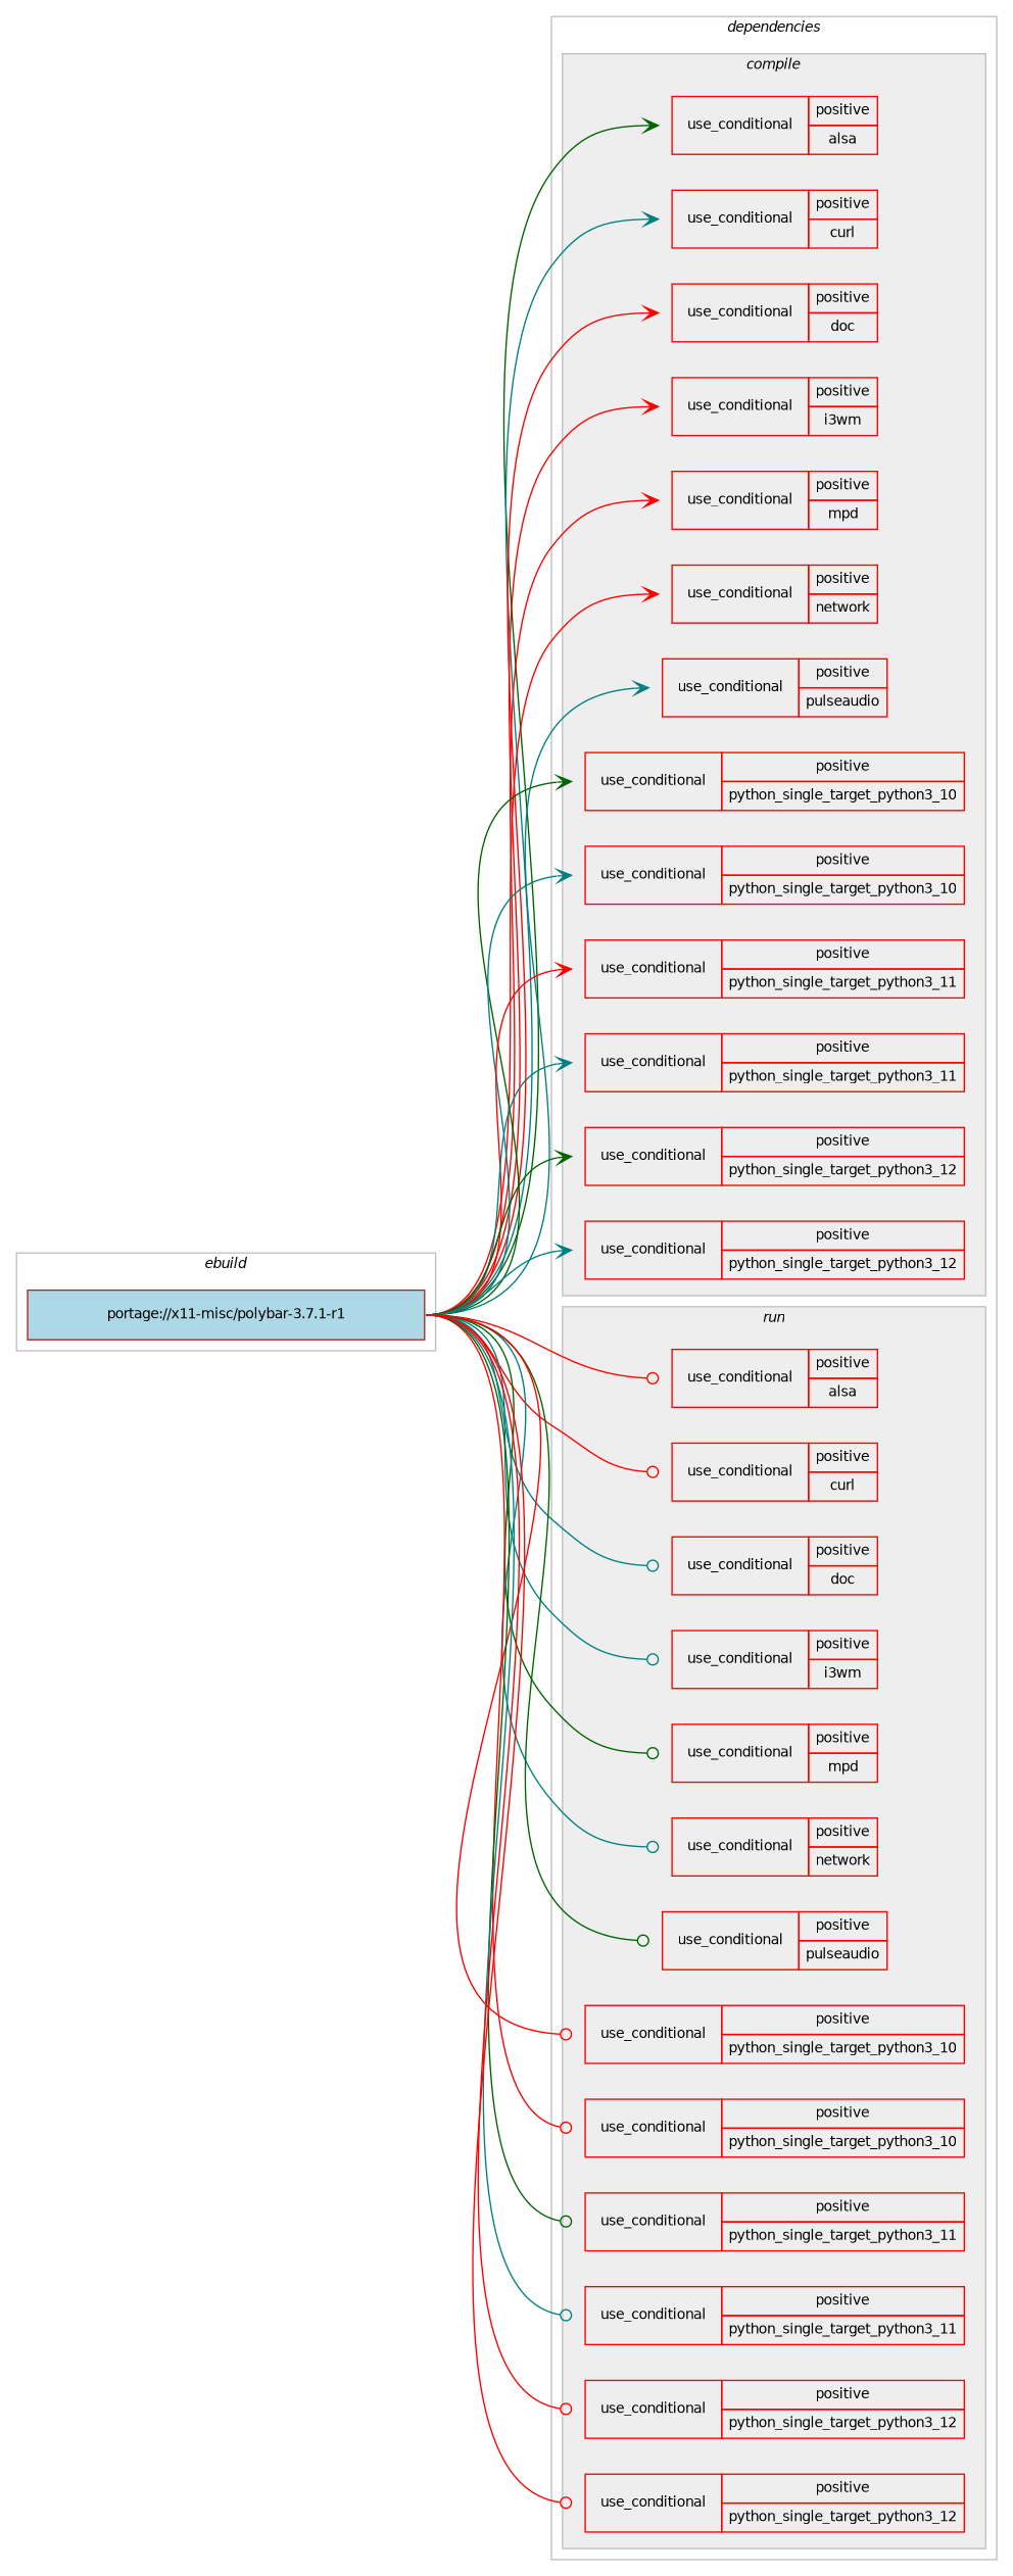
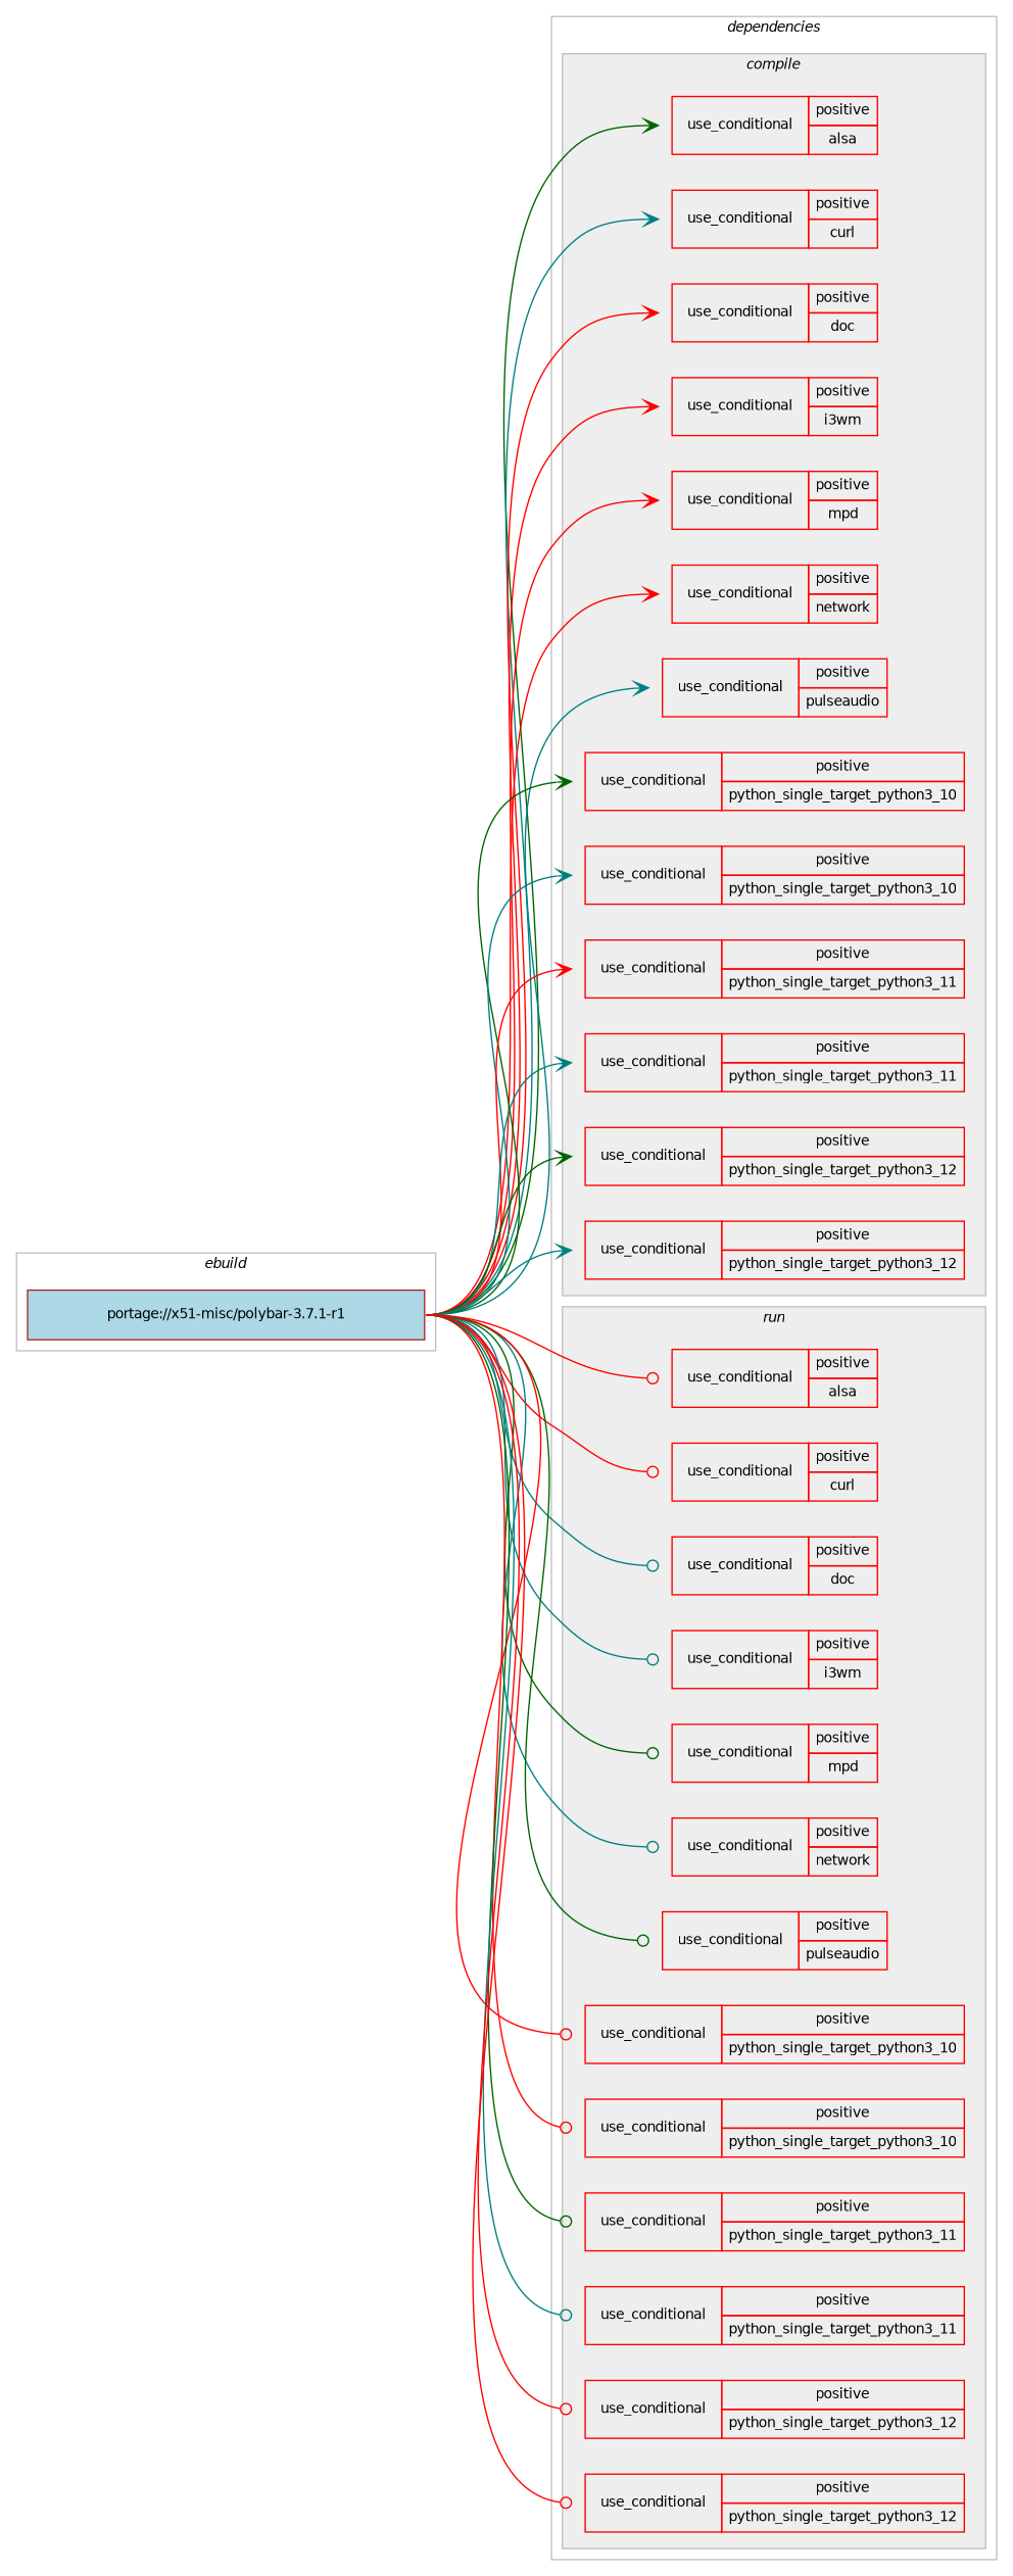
  digraph {
    compound=true
    concentrate=true
    fontname=Helvetica
    fontsize=10
    newrank=true
    rankdir=LR
    ranksep=1.5
    node [color=red fontname=Helvetica fontsize=10 shape=none]
    edge [arrowhead=vee headport=w style=solid tailport=e weight=20 color=red]
-   n1 [color=brown label="portage://x11-misc/polybar-3.7.1-r1" width=4 style=filled fillcolor=lightblue shape=box]
+   n1 [color=brown label="portage://x51-misc/polybar-3.7.1-r1" width=4 style=filled fillcolor=lightblue shape=box]
    n2 [label=<<TABLE BORDER="0" CELLBORDER="1" CELLSPACING="0" CELLPADDING="4"><TR><TD ROWSPAN="3" CELLPADDING="10">use_conditional</TD></TR><TR><TD>positive</TD></TR><TR><TD>alsa</TD></TR></TABLE>>]
    n3 [label=<<TABLE BORDER="0" CELLBORDER="1" CELLSPACING="0" CELLPADDING="4"><TR><TD ROWSPAN="3" CELLPADDING="10">use_conditional</TD></TR><TR><TD>positive</TD></TR><TR><TD>curl</TD></TR></TABLE>>]
    n4 [label=<<TABLE BORDER="0" CELLBORDER="1" CELLSPACING="0" CELLPADDING="4"><TR><TD ROWSPAN="3" CELLPADDING="10">use_conditional</TD></TR><TR><TD>positive</TD></TR><TR><TD>doc</TD></TR></TABLE>>]
    n5 [label=<<TABLE BORDER="0" CELLBORDER="1" CELLSPACING="0" CELLPADDING="4"><TR><TD ROWSPAN="3" CELLPADDING="10">use_conditional</TD></TR><TR><TD>positive</TD></TR><TR><TD>i3wm</TD></TR></TABLE>>]
    n6 [label=<<TABLE BORDER="0" CELLBORDER="1" CELLSPACING="0" CELLPADDING="4"><TR><TD ROWSPAN="3" CELLPADDING="10">use_conditional</TD></TR><TR><TD>positive</TD></TR><TR><TD>mpd</TD></TR></TABLE>>]
    n7 [label=<<TABLE BORDER="0" CELLBORDER="1" CELLSPACING="0" CELLPADDING="4"><TR><TD ROWSPAN="3" CELLPADDING="10">use_conditional</TD></TR><TR><TD>positive</TD></TR><TR><TD>network</TD></TR></TABLE>>]
    n8 [label=<<TABLE BORDER="0" CELLBORDER="1" CELLSPACING="0" CELLPADDING="4"><TR><TD ROWSPAN="3" CELLPADDING="10">use_conditional</TD></TR><TR><TD>positive</TD></TR><TR><TD>pulseaudio</TD></TR></TABLE>>]
    n9 [label=<<TABLE BORDER="0" CELLBORDER="1" CELLSPACING="0" CELLPADDING="4"><TR><TD ROWSPAN="3" CELLPADDING="10">use_conditional</TD></TR><TR><TD>positive</TD></TR><TR><TD>python_single_target_python3_10</TD></TR></TABLE>>]
    n10 [label=<<TABLE BORDER="0" CELLBORDER="1" CELLSPACING="0" CELLPADDING="4"><TR><TD ROWSPAN="3" CELLPADDING="10">use_conditional</TD></TR><TR><TD>positive</TD></TR><TR><TD>python_single_target_python3_10</TD></TR></TABLE>>]
    n11 [label=<<TABLE BORDER="0" CELLBORDER="1" CELLSPACING="0" CELLPADDING="4"><TR><TD ROWSPAN="3" CELLPADDING="10">use_conditional</TD></TR><TR><TD>positive</TD></TR><TR><TD>python_single_target_python3_11</TD></TR></TABLE>>]
    n12 [label=<<TABLE BORDER="0" CELLBORDER="1" CELLSPACING="0" CELLPADDING="4"><TR><TD ROWSPAN="3" CELLPADDING="10">use_conditional</TD></TR><TR><TD>positive</TD></TR><TR><TD>python_single_target_python3_11</TD></TR></TABLE>>]
    n13 [label=<<TABLE BORDER="0" CELLBORDER="1" CELLSPACING="0" CELLPADDING="4"><TR><TD ROWSPAN="3" CELLPADDING="10">use_conditional</TD></TR><TR><TD>positive</TD></TR><TR><TD>python_single_target_python3_12</TD></TR></TABLE>>]
    n14 [label=<<TABLE BORDER="0" CELLBORDER="1" CELLSPACING="0" CELLPADDING="4"><TR><TD ROWSPAN="3" CELLPADDING="10">use_conditional</TD></TR><TR><TD>positive</TD></TR><TR><TD>python_single_target_python3_12</TD></TR></TABLE>>]
    n15 [label=<<TABLE BORDER="0" CELLBORDER="1" CELLSPACING="0" CELLPADDING="4"><TR><TD ROWSPAN="3" CELLPADDING="10">use_conditional</TD></TR><TR><TD>positive</TD></TR><TR><TD>alsa</TD></TR></TABLE>>]
    n16 [label=<<TABLE BORDER="0" CELLBORDER="1" CELLSPACING="0" CELLPADDING="4"><TR><TD ROWSPAN="3" CELLPADDING="10">use_conditional</TD></TR><TR><TD>positive</TD></TR><TR><TD>curl</TD></TR></TABLE>>]
    n17 [label=<<TABLE BORDER="0" CELLBORDER="1" CELLSPACING="0" CELLPADDING="4"><TR><TD ROWSPAN="3" CELLPADDING="10">use_conditional</TD></TR><TR><TD>positive</TD></TR><TR><TD>doc</TD></TR></TABLE>>]
    n18 [label=<<TABLE BORDER="0" CELLBORDER="1" CELLSPACING="0" CELLPADDING="4"><TR><TD ROWSPAN="3" CELLPADDING="10">use_conditional</TD></TR><TR><TD>positive</TD></TR><TR><TD>i3wm</TD></TR></TABLE>>]
    n19 [label=<<TABLE BORDER="0" CELLBORDER="1" CELLSPACING="0" CELLPADDING="4"><TR><TD ROWSPAN="3" CELLPADDING="10">use_conditional</TD></TR><TR><TD>positive</TD></TR><TR><TD>mpd</TD></TR></TABLE>>]
    n20 [label=<<TABLE BORDER="0" CELLBORDER="1" CELLSPACING="0" CELLPADDING="4"><TR><TD ROWSPAN="3" CELLPADDING="10">use_conditional</TD></TR><TR><TD>positive</TD></TR><TR><TD>network</TD></TR></TABLE>>]
    n21 [label=<<TABLE BORDER="0" CELLBORDER="1" CELLSPACING="0" CELLPADDING="4"><TR><TD ROWSPAN="3" CELLPADDING="10">use_conditional</TD></TR><TR><TD>positive</TD></TR><TR><TD>pulseaudio</TD></TR></TABLE>>]
    n22 [label=<<TABLE BORDER="0" CELLBORDER="1" CELLSPACING="0" CELLPADDING="4"><TR><TD ROWSPAN="3" CELLPADDING="10">use_conditional</TD></TR><TR><TD>positive</TD></TR><TR><TD>python_single_target_python3_10</TD></TR></TABLE>>]
    n23 [label=<<TABLE BORDER="0" CELLBORDER="1" CELLSPACING="0" CELLPADDING="4"><TR><TD ROWSPAN="3" CELLPADDING="10">use_conditional</TD></TR><TR><TD>positive</TD></TR><TR><TD>python_single_target_python3_10</TD></TR></TABLE>>]
    n24 [label=<<TABLE BORDER="0" CELLBORDER="1" CELLSPACING="0" CELLPADDING="4"><TR><TD ROWSPAN="3" CELLPADDING="10">use_conditional</TD></TR><TR><TD>positive</TD></TR><TR><TD>python_single_target_python3_11</TD></TR></TABLE>>]
    n25 [label=<<TABLE BORDER="0" CELLBORDER="1" CELLSPACING="0" CELLPADDING="4"><TR><TD ROWSPAN="3" CELLPADDING="10">use_conditional</TD></TR><TR><TD>positive</TD></TR><TR><TD>python_single_target_python3_11</TD></TR></TABLE>>]
    n26 [label=<<TABLE BORDER="0" CELLBORDER="1" CELLSPACING="0" CELLPADDING="4"><TR><TD ROWSPAN="3" CELLPADDING="10">use_conditional</TD></TR><TR><TD>positive</TD></TR><TR><TD>python_single_target_python3_12</TD></TR></TABLE>>]
    n27 [label=<<TABLE BORDER="0" CELLBORDER="1" CELLSPACING="0" CELLPADDING="4"><TR><TD ROWSPAN="3" CELLPADDING="10">use_conditional</TD></TR><TR><TD>positive</TD></TR><TR><TD>python_single_target_python3_12</TD></TR></TABLE>>]
    subgraph cluster_1 {
      color=gray
      label=<<i>ebuild</i>>
      rank=same
      n1
    }
    subgraph cluster_2 {
      color=gray
      label=<<i>dependencies</i>>
      subgraph cluster_3 {
        color=gray
        fillcolor="#eeeeee"
        label=<<i>compile</i>>
        style=filled
        subgraph sub_4 {
          color=gray
          fillcolor="#eeeeee"
          label=<<i>compile</i>>
          style=filled
          n2
        }
        subgraph sub_5 {
          color=gray
          fillcolor="#eeeeee"
          label=<<i>compile</i>>
          style=filled
          n3
        }
        subgraph sub_6 {
          color=gray
          fillcolor="#eeeeee"
          label=<<i>compile</i>>
          style=filled
          n4
        }
        subgraph sub_7 {
          color=gray
          fillcolor="#eeeeee"
          label=<<i>compile</i>>
          style=filled
          n5
        }
        subgraph sub_8 {
          color=gray
          fillcolor="#eeeeee"
          label=<<i>compile</i>>
          style=filled
          n6
        }
        subgraph sub_9 {
          color=gray
          fillcolor="#eeeeee"
          label=<<i>compile</i>>
          style=filled
          n7
        }
        subgraph sub_10 {
          color=gray
          fillcolor="#eeeeee"
          label=<<i>compile</i>>
          style=filled
          n8
        }
        subgraph sub_11 {
          color=gray
          fillcolor="#eeeeee"
          label=<<i>compile</i>>
          style=filled
          n9
        }
        subgraph sub_12 {
          color=gray
          fillcolor="#eeeeee"
          label=<<i>compile</i>>
          style=filled
          n10
        }
        subgraph sub_13 {
          color=gray
          fillcolor="#eeeeee"
          label=<<i>compile</i>>
          style=filled
          n11
        }
        subgraph sub_14 {
          color=gray
          fillcolor="#eeeeee"
          label=<<i>compile</i>>
          style=filled
          n12
        }
        subgraph sub_15 {
          color=gray
          fillcolor="#eeeeee"
          label=<<i>compile</i>>
          style=filled
          n13
        }
        subgraph sub_16 {
          color=gray
          fillcolor="#eeeeee"
          label=<<i>compile</i>>
          style=filled
          n14
        }
      }
      subgraph cluster_17 {
        color=gray
        fillcolor="#eeeeee"
        label=<<i>compile and run</i>>
        style=filled
      }
      subgraph cluster_18 {
        color=gray
        fillcolor="#eeeeee"
        label=<<i>run</i>>
        style=filled
        subgraph sub_19 {
          color=gray
          fillcolor="#eeeeee"
          label=<<i>run</i>>
          style=filled
          n15
        }
        subgraph sub_20 {
          color=gray
          fillcolor="#eeeeee"
          label=<<i>run</i>>
          style=filled
          n16
        }
        subgraph sub_21 {
          color=gray
          fillcolor="#eeeeee"
          label=<<i>run</i>>
          style=filled
          n17
        }
        subgraph sub_22 {
          color=gray
          fillcolor="#eeeeee"
          label=<<i>run</i>>
          style=filled
          n18
        }
        subgraph sub_23 {
          color=gray
          fillcolor="#eeeeee"
          label=<<i>run</i>>
          style=filled
          n19
        }
        subgraph sub_24 {
          color=gray
          fillcolor="#eeeeee"
          label=<<i>run</i>>
          style=filled
          n20
        }
        subgraph sub_25 {
          color=gray
          fillcolor="#eeeeee"
          label=<<i>run</i>>
          style=filled
          n21
        }
        subgraph sub_26 {
          color=gray
          fillcolor="#eeeeee"
          label=<<i>run</i>>
          style=filled
          n22
        }
        subgraph sub_27 {
          color=gray
          fillcolor="#eeeeee"
          label=<<i>run</i>>
          style=filled
          n23
        }
        subgraph sub_28 {
          color=gray
          fillcolor="#eeeeee"
          label=<<i>run</i>>
          style=filled
          n24
        }
        subgraph sub_29 {
          color=gray
          fillcolor="#eeeeee"
          label=<<i>run</i>>
          style=filled
          n25
        }
        subgraph sub_30 {
          color=gray
          fillcolor="#eeeeee"
          label=<<i>run</i>>
          style=filled
          n26
        }
        subgraph sub_31 {
          color=gray
          fillcolor="#eeeeee"
          label=<<i>run</i>>
          style=filled
          n27
        }
      }
    }
    subgraph cluster_32 {
      color=gray
      label=<<i>candidates</i>>
      rank=same
    }
    n1 -> n2 [color=darkgreen]
    n1 -> n3 [color=teal]
    n1 -> n4
    n1 -> n5
    n1 -> n6
    n1 -> n7
    n1 -> n8 [color=teal]
    n1 -> n9 [color=darkgreen]
    n1 -> n10 [color=teal]
    n1 -> n11
    n1 -> n12 [color=teal]
    n1 -> n13 [color=darkgreen]
    n1 -> n14 [color=teal]
    n1 -> n15 [arrowhead=odot]
    n1 -> n16 [arrowhead=odot]
    n1 -> n17 [arrowhead=odot color=teal]
    n1 -> n18 [arrowhead=odot color=teal]
    n1 -> n19 [arrowhead=odot color=darkgreen]
    n1 -> n20 [arrowhead=odot color=teal]
    n1 -> n21 [arrowhead=odot color=darkgreen]
    n1 -> n22 [arrowhead=odot]
    n1 -> n23 [arrowhead=odot]
    n1 -> n24 [arrowhead=odot color=darkgreen]
    n1 -> n25 [arrowhead=odot color=teal]
    n1 -> n26 [arrowhead=odot]
    n1 -> n27 [arrowhead=odot]
  }
